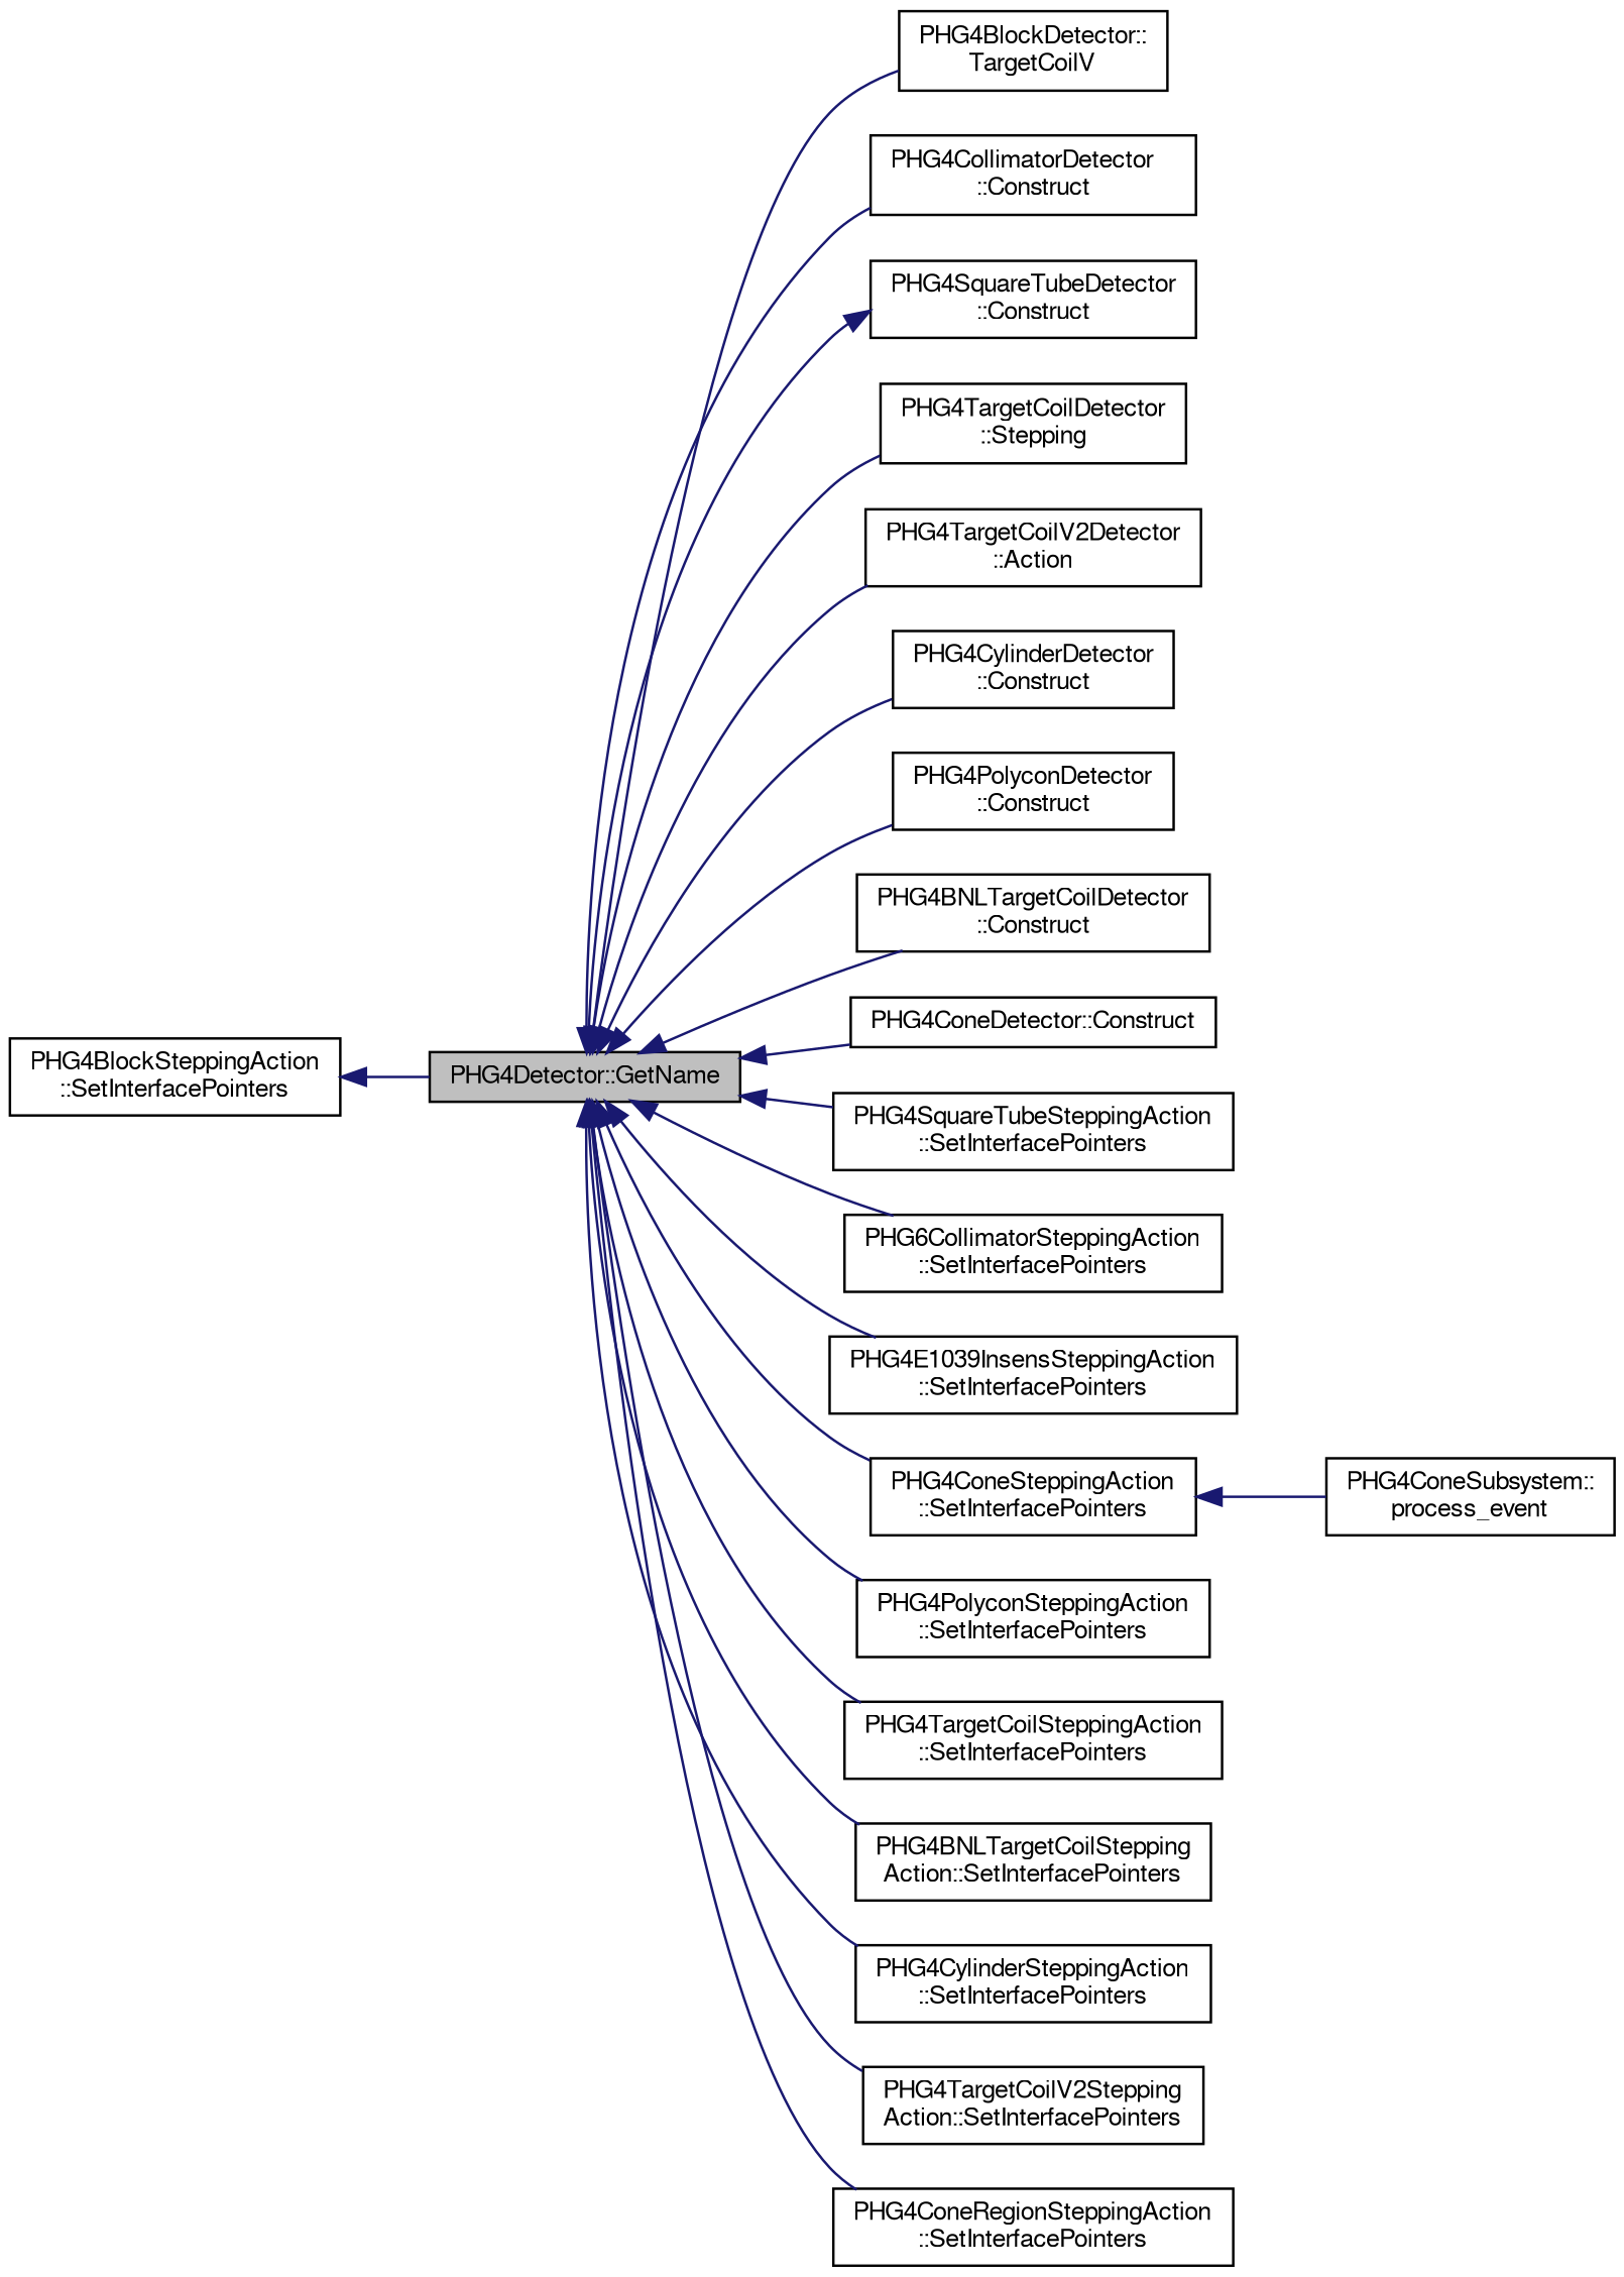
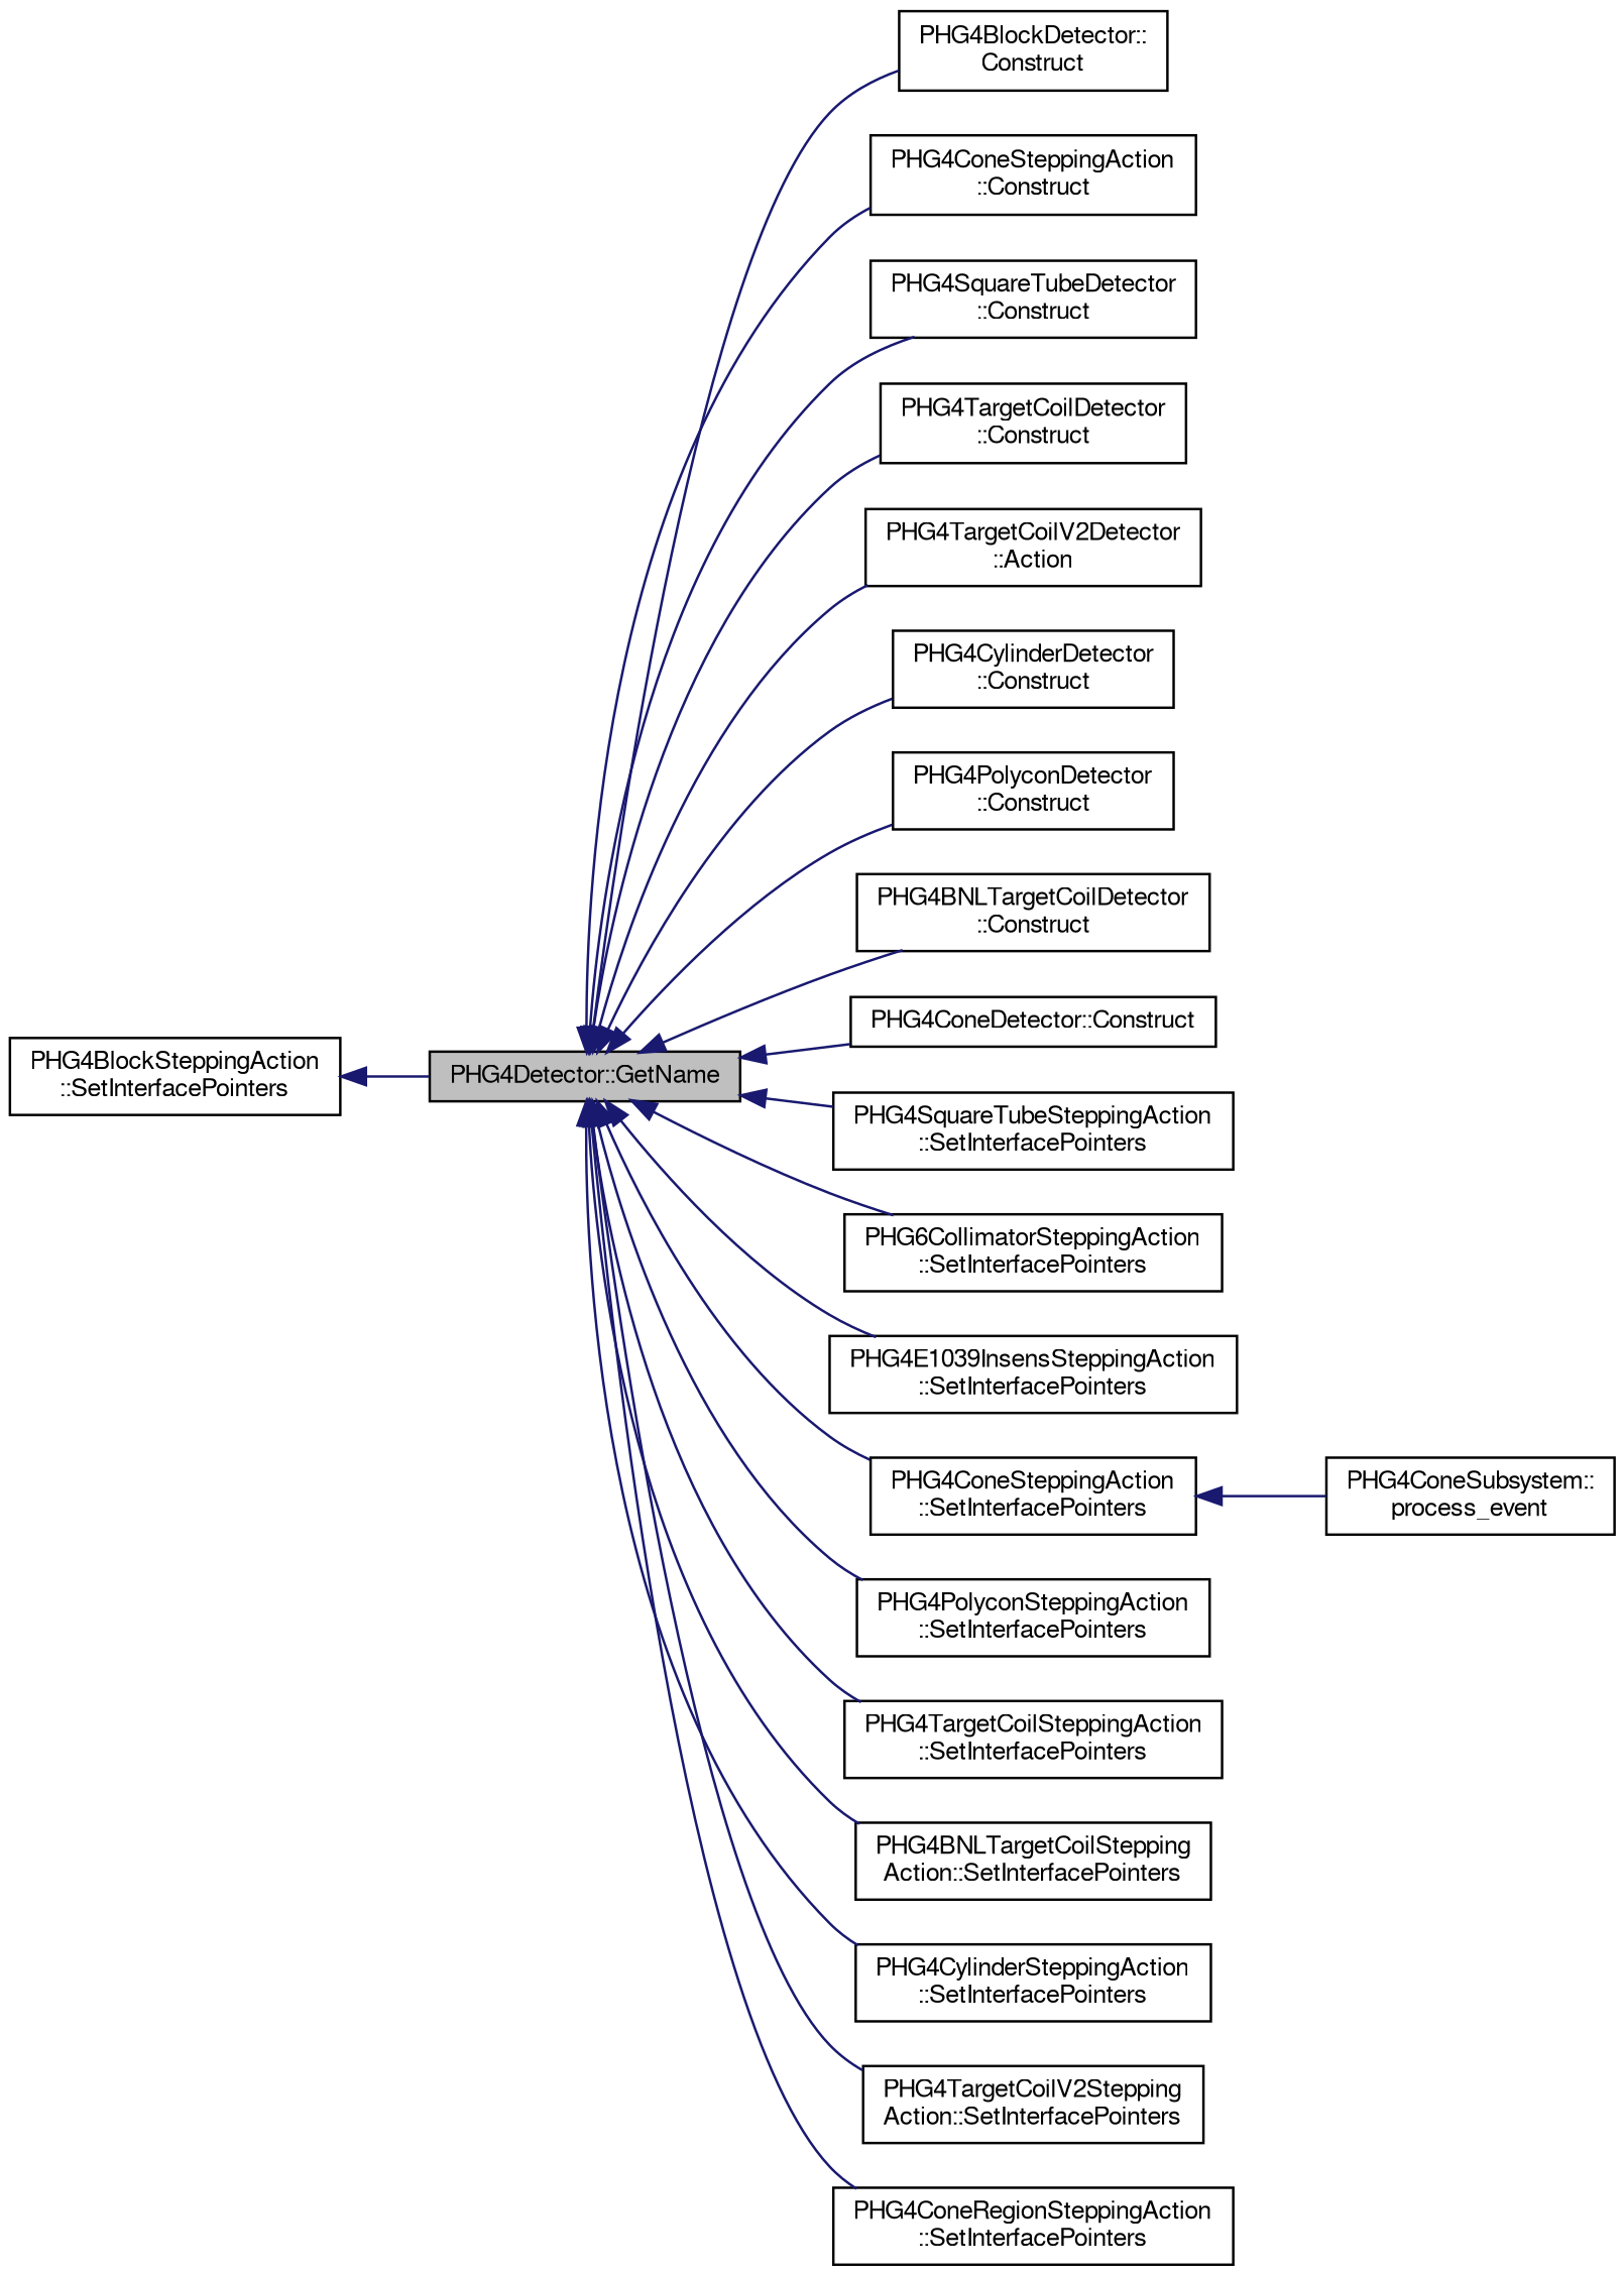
  digraph {
    rankdir=LR
    node [color=black fontname=FreeSans fontsize=10 shape=record]
    edge [color=midnightblue dir=back fontname=FreeSans fontsize=10 labelfontname=FreeSans labelfontsize=10 style=solid]
    n1 [fillcolor=grey75 fontcolor=black height=0.2 label="PHG4Detector::GetName" style=filled width=0.4]
-   n2 [height=0.2 label="PHG4BlockDetector::\lTargetCoilV" width=0.4]
-   n3 [height=0.2 label="PHG4CollimatorDetector\l::Construct" width=0.4]
+   n2 [height=0.2 label="PHG4BlockDetector::\lConstruct" width=0.4]
+   n3 [height=0.2 label="PHG4ConeSteppingAction\l::Construct" width=0.4]
    n4 [height=0.2 label="PHG4SquareTubeDetector\l::Construct" width=0.4]
-   n5 [height=0.2 label="PHG4TargetCoilDetector\l::Stepping" width=0.4]
+   n5 [height=0.2 label="PHG4TargetCoilDetector\l::Construct" width=0.4]
    n6 [height=0.2 label="PHG4TargetCoilV2Detector\l::Action" width=0.4]
    n7 [height=0.2 label="PHG4CylinderDetector\l::Construct" width=0.4]
    n8 [height=0.2 label="PHG4PolyconDetector\l::Construct" width=0.4]
    n9 [height=0.2 label="PHG4BNLTargetCoilDetector\l::Construct" width=0.4]
    n10 [height=0.2 label="PHG4ConeDetector::Construct" width=0.4]
    n11 [height=0.2 label="PHG4SquareTubeSteppingAction\l::SetInterfacePointers" width=0.4]
    n12 [height=0.2 label="PHG6CollimatorSteppingAction\l::SetInterfacePointers" width=0.4]
    n13 [height=0.2 label="PHG4E1039InsensSteppingAction\l::SetInterfacePointers" width=0.4]
    n14 [height=0.2 label="PHG4ConeSteppingAction\l::SetInterfacePointers" width=0.4]
    n15 [height=0.2 label="PHG4PolyconSteppingAction\l::SetInterfacePointers" width=0.4]
    n16 [height=0.2 label="PHG4TargetCoilSteppingAction\l::SetInterfacePointers" width=0.4]
    n17 [height=0.2 label="PHG4BNLTargetCoilStepping\lAction::SetInterfacePointers" width=0.4]
    n18 [height=0.2 label="PHG4CylinderSteppingAction\l::SetInterfacePointers" width=0.4]
    n19 [height=0.2 label="PHG4TargetCoilV2Stepping\lAction::SetInterfacePointers" width=0.4]
    n20 [height=0.2 label="PHG4ConeRegionSteppingAction\l::SetInterfacePointers" width=0.4]
    n21 [height=0.2 label="PHG4BlockSteppingAction\l::SetInterfacePointers" width=0.4]
    n22 [height=0.2 label="PHG4ConeSubsystem::\lprocess_event" width=0.4]
    n1 -> n2
    n1 -> n3
-   n4 -> n1
+   n1 -> n4
    n1 -> n5
    n1 -> n6
    n1 -> n7
    n1 -> n8
    n1 -> n9
    n1 -> n10
    n1 -> n11
    n1 -> n12
    n1 -> n13
    n1 -> n14
    n1 -> n15
    n1 -> n16
    n1 -> n17
    n1 -> n18
    n1 -> n19
    n1 -> n20
    n14 -> n22
    n21 -> n1
  }
